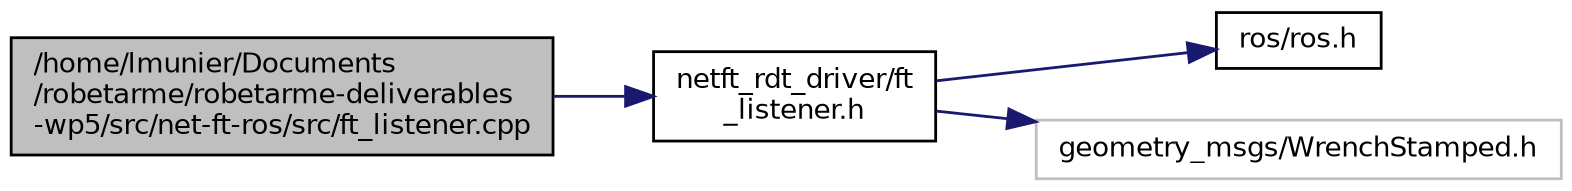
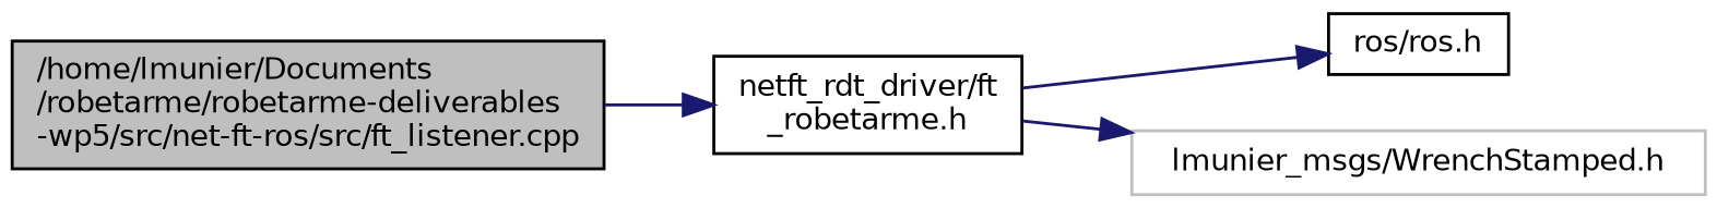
  digraph {
    rankdir=LR
    node [color=black fillcolor=white fontname=Helvetica fontsize=10 shape=record style=filled]
    edge [color=midnightblue fontname=Helvetica fontsize=10 labelfontname=Helvetica labelfontsize=10 style=solid]
    n1 [fillcolor=grey75 fontcolor=black height=0.2 label="/home/lmunier/Documents\l/robetarme/robetarme-deliverables\l-wp5/src/net-ft-ros/src/ft_listener.cpp" width=0.4]
-   n2 [height=0.2 label="netft_rdt_driver/ft\l_listener.h" width=0.4]
+   n2 [height=0.2 label="netft_rdt_driver/ft\l_robetarme.h" width=0.4]
    n3 [height=0.2 label="ros/ros.h" width=0.4]
-   n4 [color=grey75 height=0.2 label="geometry_msgs/WrenchStamped.h" width=0.4]
+   n4 [color=grey75 height=0.2 label="lmunier_msgs/WrenchStamped.h" width=0.4]
    n1 -> n2
    n2 -> n3
    n2 -> n4
  }
